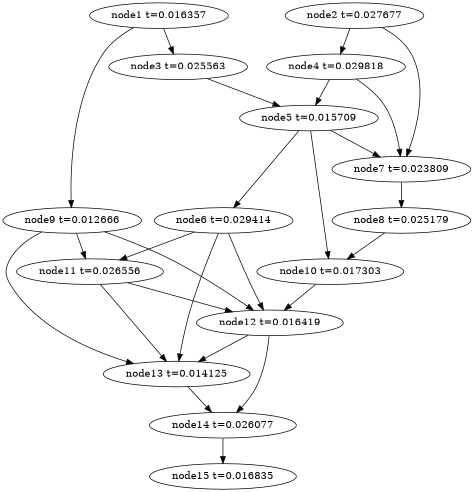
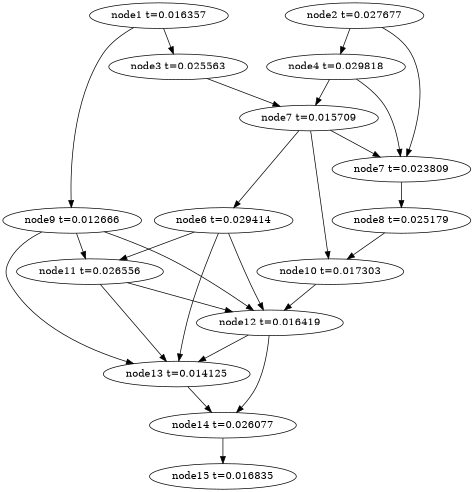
  digraph {
    n1 [label="node15 t=0.016835"]
    n2 [label="node14 t=0.026077"]
    n3 [label="node13 t=0.014125"]
    n4 [label="node12 t=0.016419"]
    n5 [label="node11 t=0.026556"]
    n6 [label="node10 t=0.017303"]
    n7 [label="node9 t=0.012666"]
    n8 [label="node8 t=0.025179"]
    n9 [label="node7 t=0.023809"]
    n10 [label="node6 t=0.029414"]
-   n11 [label="node5 t=0.015709"]
+   n11 [label="node7 t=0.015709"]
    n12 [label="node4 t=0.029818"]
    n13 [label="node3 t=0.025563"]
    n14 [label="node2 t=0.027677"]
    n15 [label="node1 t=0.016357"]
    n2 -> n1
    n3 -> n2
    n4 -> n2
    n4 -> n3
    n5 -> n3
    n5 -> n4
    n6 -> n4
    n7 -> n3
    n7 -> n4
    n7 -> n5
    n8 -> n6
    n9 -> n8
    n10 -> n3
    n10 -> n4
    n10 -> n5
    n11 -> n6
    n11 -> n9
    n11 -> n10
    n12 -> n9
    n12 -> n11
    n13 -> n11
    n14 -> n9
    n14 -> n12
    n15 -> n7
    n15 -> n13
  }
